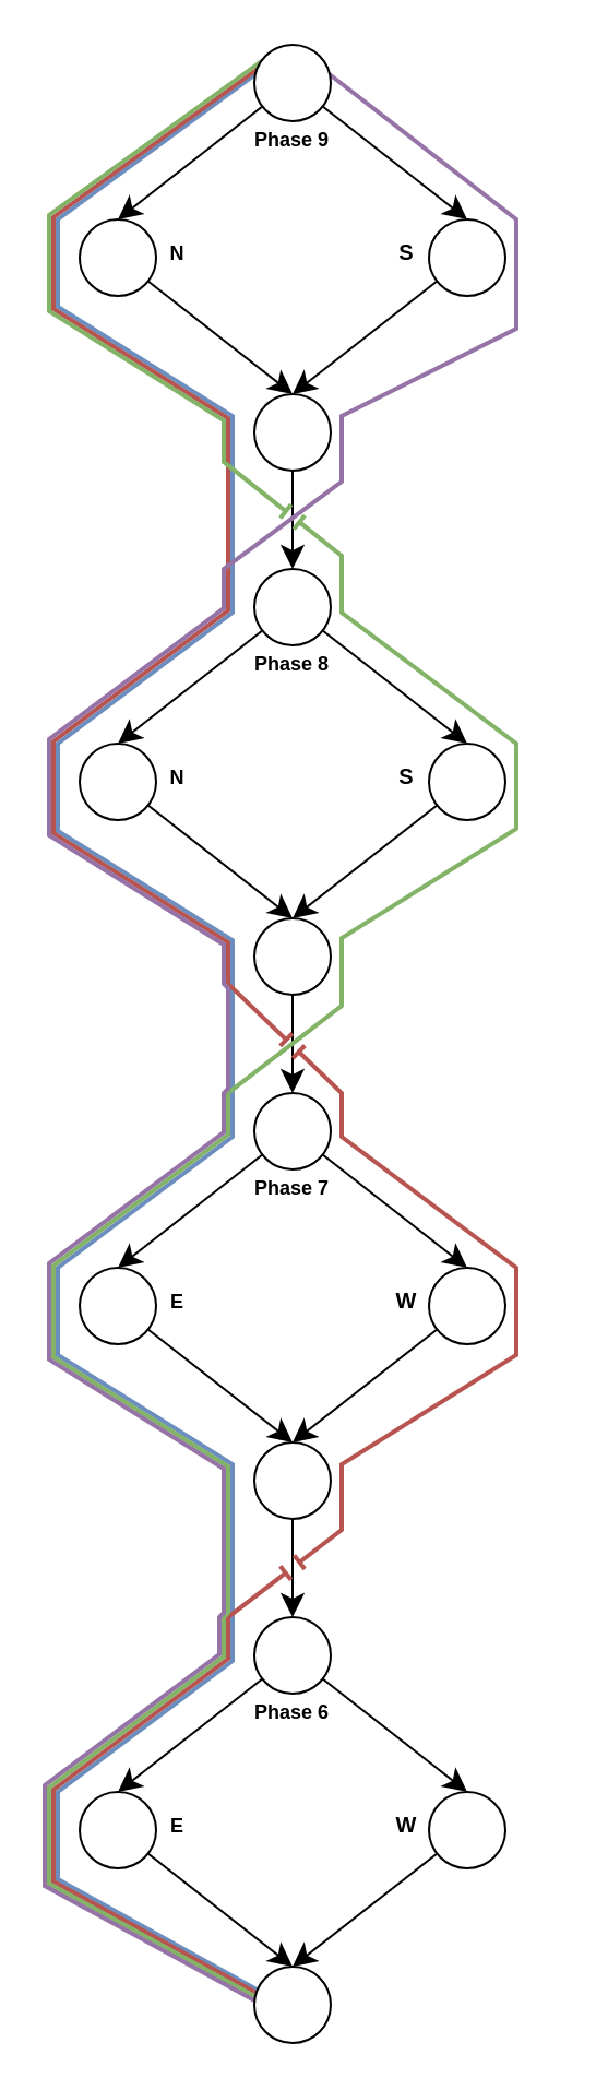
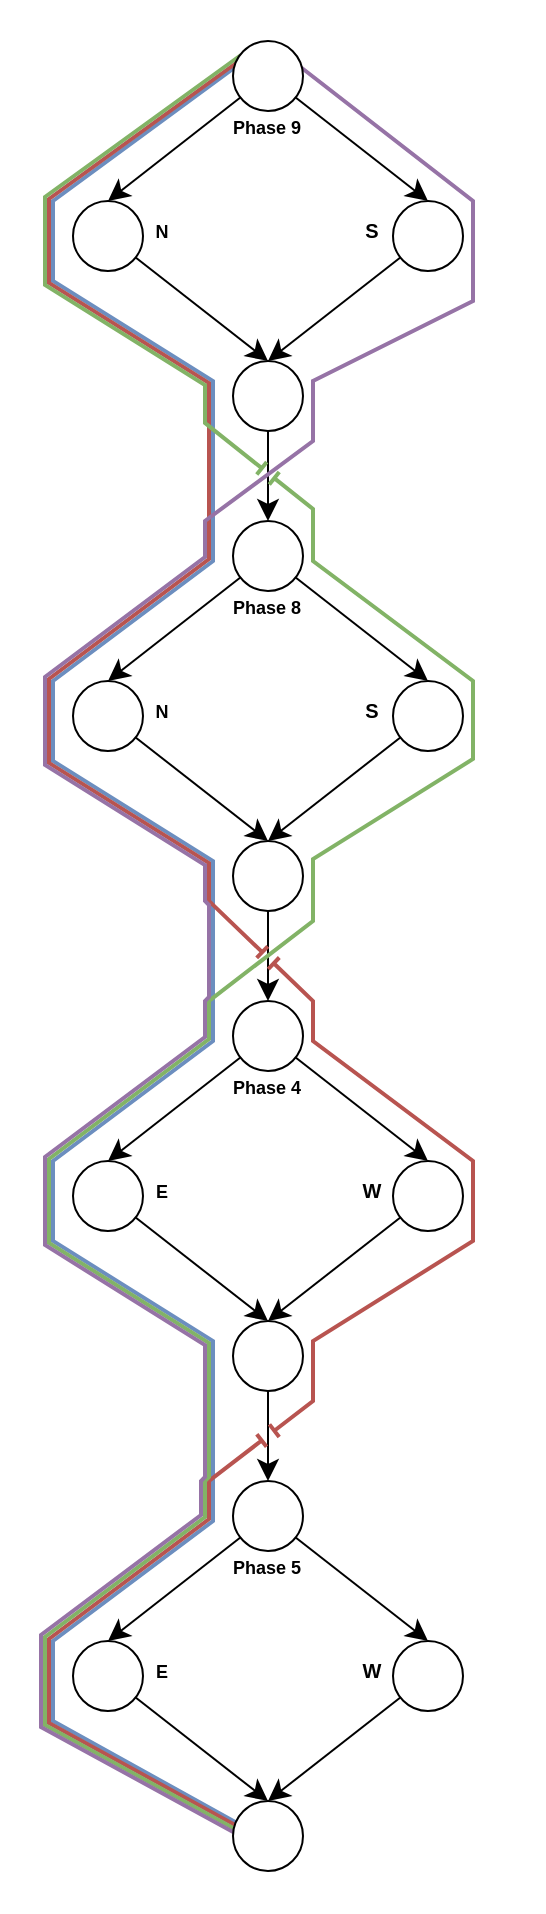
  <mxCell id="0" />
  <mxCell id="1" parent="0" />
  <mxCell id="2" style="edgeStyle=none;rounded=0;orthogonalLoop=1;jettySize=auto;html=1;exitX=1;exitY=0.5;exitDx=0;exitDy=0;exitPerimeter=0;entryX=0;entryY=0.5;entryDx=0;entryDy=0;entryPerimeter=0;fontSize=12;startSize=8;endSize=8;" edge="1" parent="1" source="13" target="26"><mxGeometry relative="1" as="geometry" /></mxCell>
  <mxCell id="3" value="" style="group;fontSize=16;" parent="1" vertex="1" connectable="0"><mxGeometry x="36" y="90" width="55" height="45" as="geometry" /></mxCell>
  <mxCell id="4" value="&lt;b style=&quot;font-size: 9px;&quot;&gt;N&lt;/b&gt;" style="text;html=1;strokeColor=none;fillColor=none;align=center;verticalAlign=middle;whiteSpace=wrap;rounded=0;fontSize=16;container=0;points=[];" parent="3" vertex="1"><mxGeometry x="35" y="17.5" width="20" height="10" as="geometry" /></mxCell>
  <mxCell id="5" value="" style="ellipse;whiteSpace=wrap;html=1;aspect=fixed;fontSize=16;direction=south;points=[[0,0.5,0,0,0],[0.5,0,0,0,0],[0.5,1,0,0,0],[1,0.5,0,0,0]];" parent="3" vertex="1"><mxGeometry y="10" width="35" height="35" as="geometry" /></mxCell>
  <mxCell id="6" style="edgeStyle=none;curved=1;rounded=0;orthogonalLoop=1;jettySize=auto;html=1;entryX=0;entryY=0.5;entryDx=0;entryDy=0;entryPerimeter=0;fontSize=12;startSize=8;endSize=8;" edge="1" parent="1" source="60" target="5"><mxGeometry relative="1" as="geometry" /></mxCell>
  <mxCell id="7" value="" style="group;fontSize=16;" vertex="1" connectable="0" parent="1"><mxGeometry x="196" y="90" width="55" height="45" as="geometry" /></mxCell>
  <mxCell id="8" value="" style="ellipse;whiteSpace=wrap;html=1;aspect=fixed;fontSize=16;direction=south;points=[[0,0.5,0,0,0],[0.5,0,0,0,0],[0.5,1,0,0,0],[1,0.5,0,0,0]];" vertex="1" parent="7"><mxGeometry y="10" width="35" height="35" as="geometry" /></mxCell>
  <mxCell id="9" value="&lt;font size=&quot;1&quot;&gt;&lt;b&gt;S&lt;/b&gt;&lt;/font&gt;" style="text;html=1;strokeColor=none;fillColor=none;align=center;verticalAlign=middle;whiteSpace=wrap;rounded=0;fontSize=16;container=0;points=[];" vertex="1" parent="1"><mxGeometry x="176" y="107.5" width="20" height="10" as="geometry" /></mxCell>
  <mxCell id="10" style="edgeStyle=none;curved=1;rounded=0;orthogonalLoop=1;jettySize=auto;html=1;entryX=0;entryY=0.5;entryDx=0;entryDy=0;entryPerimeter=0;fontSize=12;startSize=8;endSize=8;" edge="1" parent="1" source="60" target="8"><mxGeometry relative="1" as="geometry" /></mxCell>
  <mxCell id="11" style="edgeStyle=none;curved=1;rounded=0;orthogonalLoop=1;jettySize=auto;html=1;entryX=0;entryY=0.5;entryDx=0;entryDy=0;entryPerimeter=0;fontSize=12;startSize=8;endSize=8;" edge="1" parent="1" source="5" target="13"><mxGeometry relative="1" as="geometry" /></mxCell>
  <mxCell id="12" style="edgeStyle=none;curved=1;rounded=0;orthogonalLoop=1;jettySize=auto;html=1;entryX=0;entryY=0.5;entryDx=0;entryDy=0;entryPerimeter=0;fontSize=12;startSize=8;endSize=8;" edge="1" parent="1" source="8" target="13"><mxGeometry relative="1" as="geometry" /></mxCell>
  <mxCell id="13" value="" style="ellipse;whiteSpace=wrap;html=1;aspect=fixed;fontSize=16;direction=south;points=[[0,0.5,0,0,0],[0.5,0,0,0,0],[0.5,1,0,0,0],[1,0.5,0,0,0]];" vertex="1" parent="1"><mxGeometry x="116" y="180" width="35" height="35" as="geometry" /></mxCell>
  <mxCell id="14" value="" style="group;fontSize=16;" vertex="1" connectable="0" parent="1"><mxGeometry x="36" y="330" width="55" height="45" as="geometry" /></mxCell>
  <mxCell id="15" value="&lt;b style=&quot;font-size: 9px;&quot;&gt;N&lt;/b&gt;" style="text;html=1;strokeColor=none;fillColor=none;align=center;verticalAlign=middle;whiteSpace=wrap;rounded=0;fontSize=16;container=0;points=[];" vertex="1" parent="14"><mxGeometry x="35" y="17.5" width="20" height="10" as="geometry" /></mxCell>
  <mxCell id="16" value="" style="ellipse;whiteSpace=wrap;html=1;aspect=fixed;fontSize=16;direction=south;points=[[0,0.5,0,0,0],[0.5,0,0,0,0],[0.5,1,0,0,0],[1,0.5,0,0,0]];" vertex="1" parent="14"><mxGeometry y="10" width="35" height="35" as="geometry" /></mxCell>
  <mxCell id="17" style="edgeStyle=none;curved=1;rounded=0;orthogonalLoop=1;jettySize=auto;html=1;entryX=0;entryY=0.5;entryDx=0;entryDy=0;entryPerimeter=0;fontSize=12;startSize=8;endSize=8;" edge="1" parent="1" source="26" target="16"><mxGeometry relative="1" as="geometry" /></mxCell>
  <mxCell id="18" value="" style="group;fontSize=16;" vertex="1" connectable="0" parent="1"><mxGeometry x="196" y="330" width="55" height="45" as="geometry" /></mxCell>
  <mxCell id="19" value="" style="ellipse;whiteSpace=wrap;html=1;aspect=fixed;fontSize=16;direction=south;points=[[0,0.5,0,0,0],[0.5,0,0,0,0],[0.5,1,0,0,0],[1,0.5,0,0,0]];" vertex="1" parent="18"><mxGeometry y="10" width="35" height="35" as="geometry" /></mxCell>
  <mxCell id="20" value="&lt;font size=&quot;1&quot;&gt;&lt;b&gt;S&lt;/b&gt;&lt;/font&gt;" style="text;html=1;strokeColor=none;fillColor=none;align=center;verticalAlign=middle;whiteSpace=wrap;rounded=0;fontSize=16;container=0;points=[];" vertex="1" parent="1"><mxGeometry x="176" y="347.5" width="20" height="10" as="geometry" /></mxCell>
  <mxCell id="21" style="edgeStyle=none;curved=1;rounded=0;orthogonalLoop=1;jettySize=auto;html=1;entryX=0;entryY=0.5;entryDx=0;entryDy=0;entryPerimeter=0;fontSize=12;startSize=8;endSize=8;" edge="1" parent="1" source="26" target="19"><mxGeometry relative="1" as="geometry" /></mxCell>
  <mxCell id="22" style="edgeStyle=none;curved=1;rounded=0;orthogonalLoop=1;jettySize=auto;html=1;entryX=0;entryY=0.5;entryDx=0;entryDy=0;entryPerimeter=0;fontSize=12;startSize=8;endSize=8;" edge="1" parent="1" source="16" target="24"><mxGeometry relative="1" as="geometry" /></mxCell>
  <mxCell id="23" style="edgeStyle=none;curved=1;rounded=0;orthogonalLoop=1;jettySize=auto;html=1;entryX=0;entryY=0.5;entryDx=0;entryDy=0;entryPerimeter=0;fontSize=12;startSize=8;endSize=8;" edge="1" parent="1" source="19" target="24"><mxGeometry relative="1" as="geometry" /></mxCell>
  <mxCell id="24" value="" style="ellipse;whiteSpace=wrap;html=1;aspect=fixed;fontSize=16;direction=south;points=[[0,0.5,0,0,0],[0.5,0,0,0,0],[0.5,1,0,0,0],[1,0.5,0,0,0]];" vertex="1" parent="1"><mxGeometry x="116" y="420" width="35" height="35" as="geometry" /></mxCell>
  <mxCell id="25" value="&lt;b style=&quot;font-size: 9px;&quot;&gt;Phase 8&lt;/b&gt;" style="text;html=1;strokeColor=none;fillColor=none;align=center;verticalAlign=middle;whiteSpace=wrap;rounded=0;fontSize=16;container=0;points=[];" vertex="1" parent="1"><mxGeometry x="112.25" y="290" width="42.5" height="21.25" as="geometry" /></mxCell>
  <mxCell id="26" value="" style="ellipse;whiteSpace=wrap;html=1;aspect=fixed;fontSize=16;direction=south;points=[[0,0.5,0,0,0],[0.5,0,0,0,0],[0.5,1,0,0,0],[1,0.5,0,0,0]];" vertex="1" parent="1"><mxGeometry x="116" y="260" width="35" height="35" as="geometry" /></mxCell>
  <mxCell id="27" value="" style="group;fontSize=16;" vertex="1" connectable="0" parent="1"><mxGeometry x="36" y="570" width="55" height="45" as="geometry" /></mxCell>
  <mxCell id="28" value="&lt;b style=&quot;font-size: 9px;&quot;&gt;E&lt;/b&gt;" style="text;html=1;strokeColor=none;fillColor=none;align=center;verticalAlign=middle;whiteSpace=wrap;rounded=0;fontSize=16;container=0;points=[];" vertex="1" parent="27"><mxGeometry x="35" y="17.5" width="20" height="10" as="geometry" /></mxCell>
  <mxCell id="29" value="" style="ellipse;whiteSpace=wrap;html=1;aspect=fixed;fontSize=16;direction=south;points=[[0,0.5,0,0,0],[0.5,0,0,0,0],[0.5,1,0,0,0],[1,0.5,0,0,0]];" vertex="1" parent="27"><mxGeometry y="10" width="35" height="35" as="geometry" /></mxCell>
  <mxCell id="30" style="edgeStyle=none;curved=1;rounded=0;orthogonalLoop=1;jettySize=auto;html=1;entryX=0;entryY=0.5;entryDx=0;entryDy=0;entryPerimeter=0;fontSize=12;startSize=8;endSize=8;" edge="1" parent="1" source="39" target="29"><mxGeometry relative="1" as="geometry" /></mxCell>
  <mxCell id="31" value="" style="group;fontSize=16;" vertex="1" connectable="0" parent="1"><mxGeometry x="196" y="570" width="55" height="45" as="geometry" /></mxCell>
  <mxCell id="32" value="" style="ellipse;whiteSpace=wrap;html=1;aspect=fixed;fontSize=16;direction=south;points=[[0,0.5,0,0,0],[0.5,0,0,0,0],[0.5,1,0,0,0],[1,0.5,0,0,0]];" vertex="1" parent="31"><mxGeometry y="10" width="35" height="35" as="geometry" /></mxCell>
  <mxCell id="33" value="&lt;font size=&quot;1&quot;&gt;&lt;b&gt;W&lt;/b&gt;&lt;/font&gt;" style="text;html=1;strokeColor=none;fillColor=none;align=center;verticalAlign=middle;whiteSpace=wrap;rounded=0;fontSize=16;container=0;points=[];" vertex="1" parent="1"><mxGeometry x="176" y="587.5" width="20" height="10" as="geometry" /></mxCell>
  <mxCell id="34" style="edgeStyle=none;curved=1;rounded=0;orthogonalLoop=1;jettySize=auto;html=1;entryX=0;entryY=0.5;entryDx=0;entryDy=0;entryPerimeter=0;fontSize=12;startSize=8;endSize=8;" edge="1" parent="1" source="39" target="32"><mxGeometry relative="1" as="geometry" /></mxCell>
  <mxCell id="35" style="edgeStyle=none;curved=1;rounded=0;orthogonalLoop=1;jettySize=auto;html=1;entryX=0;entryY=0.5;entryDx=0;entryDy=0;entryPerimeter=0;fontSize=12;startSize=8;endSize=8;" edge="1" parent="1" source="29" target="37"><mxGeometry relative="1" as="geometry" /></mxCell>
  <mxCell id="36" style="edgeStyle=none;curved=1;rounded=0;orthogonalLoop=1;jettySize=auto;html=1;entryX=0;entryY=0.5;entryDx=0;entryDy=0;entryPerimeter=0;fontSize=12;startSize=8;endSize=8;" edge="1" parent="1" source="32" target="37"><mxGeometry relative="1" as="geometry" /></mxCell>
  <mxCell id="37" value="" style="ellipse;whiteSpace=wrap;html=1;aspect=fixed;fontSize=16;direction=south;points=[[0,0.5,0,0,0],[0.5,0,0,0,0],[0.5,1,0,0,0],[1,0.5,0,0,0]];" vertex="1" parent="1"><mxGeometry x="116" y="660" width="35" height="35" as="geometry" /></mxCell>
- <mxCell id="38" value="&lt;b style=&quot;font-size: 9px;&quot;&gt;Phase 7&lt;/b&gt;" style="text;html=1;strokeColor=none;fillColor=none;align=center;verticalAlign=middle;whiteSpace=wrap;rounded=0;fontSize=16;container=0;points=[];" vertex="1" parent="1"><mxGeometry x="112.25" y="530" width="42.5" height="21.25" as="geometry" /></mxCell>
+ <mxCell id="38" value="&lt;b style=&quot;font-size: 9px;&quot;&gt;Phase 4&lt;/b&gt;" style="text;html=1;strokeColor=none;fillColor=none;align=center;verticalAlign=middle;whiteSpace=wrap;rounded=0;fontSize=16;container=0;points=[];" vertex="1" parent="1"><mxGeometry x="112.25" y="530" width="42.5" height="21.25" as="geometry" /></mxCell>
  <mxCell id="39" value="" style="ellipse;whiteSpace=wrap;html=1;aspect=fixed;fontSize=16;direction=south;points=[[0,0.5,0,0,0],[0.5,0,0,0,0],[0.5,1,0,0,0],[1,0.5,0,0,0]];" vertex="1" parent="1"><mxGeometry x="116" y="500" width="35" height="35" as="geometry" /></mxCell>
  <mxCell id="40" value="" style="group;fontSize=16;" vertex="1" connectable="0" parent="1"><mxGeometry x="36" y="810" width="55" height="45" as="geometry" /></mxCell>
  <mxCell id="41" value="&lt;b style=&quot;font-size: 9px;&quot;&gt;E&lt;/b&gt;" style="text;html=1;strokeColor=none;fillColor=none;align=center;verticalAlign=middle;whiteSpace=wrap;rounded=0;fontSize=16;container=0;points=[];" vertex="1" parent="40"><mxGeometry x="35" y="17.5" width="20" height="10" as="geometry" /></mxCell>
  <mxCell id="42" value="" style="ellipse;whiteSpace=wrap;html=1;aspect=fixed;fontSize=16;direction=south;points=[[0,0.5,0,0,0],[0.5,0,0,0,0],[0.5,1,0,0,0],[1,0.5,0,0,0]];" vertex="1" parent="40"><mxGeometry y="10" width="35" height="35" as="geometry" /></mxCell>
  <mxCell id="43" style="edgeStyle=none;curved=1;rounded=0;orthogonalLoop=1;jettySize=auto;html=1;entryX=0;entryY=0.5;entryDx=0;entryDy=0;entryPerimeter=0;fontSize=12;startSize=8;endSize=8;" edge="1" parent="1" source="51" target="42"><mxGeometry relative="1" as="geometry" /></mxCell>
  <mxCell id="44" value="" style="group;fontSize=16;" vertex="1" connectable="0" parent="1"><mxGeometry x="196" y="810" width="55" height="45" as="geometry" /></mxCell>
  <mxCell id="45" value="" style="ellipse;whiteSpace=wrap;html=1;aspect=fixed;fontSize=16;direction=south;points=[[0,0.5,0,0,0],[0.5,0,0,0,0],[0.5,1,0,0,0],[1,0.5,0,0,0]];" vertex="1" parent="44"><mxGeometry y="10" width="35" height="35" as="geometry" /></mxCell>
  <mxCell id="46" value="&lt;font size=&quot;1&quot;&gt;&lt;b&gt;W&lt;/b&gt;&lt;/font&gt;" style="text;html=1;strokeColor=none;fillColor=none;align=center;verticalAlign=middle;whiteSpace=wrap;rounded=0;fontSize=16;container=0;points=[];" vertex="1" parent="1"><mxGeometry x="176" y="827.5" width="20" height="10" as="geometry" /></mxCell>
  <mxCell id="47" style="edgeStyle=none;curved=1;rounded=0;orthogonalLoop=1;jettySize=auto;html=1;entryX=0;entryY=0.5;entryDx=0;entryDy=0;entryPerimeter=0;fontSize=12;startSize=8;endSize=8;" edge="1" parent="1" source="51" target="45"><mxGeometry relative="1" as="geometry" /></mxCell>
  <mxCell id="48" style="edgeStyle=none;curved=1;rounded=0;orthogonalLoop=1;jettySize=auto;html=1;entryX=0;entryY=0.5;entryDx=0;entryDy=0;entryPerimeter=0;fontSize=12;startSize=8;endSize=8;" edge="1" parent="1" source="42" target="59"><mxGeometry relative="1" as="geometry" /></mxCell>
  <mxCell id="49" style="edgeStyle=none;curved=1;rounded=0;orthogonalLoop=1;jettySize=auto;html=1;entryX=0;entryY=0.5;entryDx=0;entryDy=0;entryPerimeter=0;fontSize=12;startSize=8;endSize=8;" edge="1" parent="1" source="45" target="59"><mxGeometry relative="1" as="geometry" /></mxCell>
- <mxCell id="50" value="&lt;b style=&quot;font-size: 9px;&quot;&gt;Phase 6&lt;/b&gt;" style="text;html=1;strokeColor=none;fillColor=none;align=center;verticalAlign=middle;whiteSpace=wrap;rounded=0;fontSize=16;container=0;points=[];" vertex="1" parent="1"><mxGeometry x="112.25" y="770" width="42.5" height="21.25" as="geometry" /></mxCell>
+ <mxCell id="50" value="&lt;b style=&quot;font-size: 9px;&quot;&gt;Phase 5&lt;/b&gt;" style="text;html=1;strokeColor=none;fillColor=none;align=center;verticalAlign=middle;whiteSpace=wrap;rounded=0;fontSize=16;container=0;points=[];" vertex="1" parent="1"><mxGeometry x="112.25" y="770" width="42.5" height="21.25" as="geometry" /></mxCell>
  <mxCell id="51" value="" style="ellipse;whiteSpace=wrap;html=1;aspect=fixed;fontSize=16;direction=south;points=[[0,0.5,0,0,0],[0.5,0,0,0,0],[0.5,1,0,0,0],[1,0.5,0,0,0]];" vertex="1" parent="1"><mxGeometry x="116" y="740" width="35" height="35" as="geometry" /></mxCell>
  <mxCell id="52" value="&lt;b style=&quot;font-size: 9px;&quot;&gt;Phase 9&lt;/b&gt;" style="text;html=1;strokeColor=none;fillColor=none;align=center;verticalAlign=middle;whiteSpace=wrap;rounded=0;fontSize=16;container=0;points=[];" parent="1" vertex="1"><mxGeometry x="112.25" y="50" width="42.5" height="21.25" as="geometry" /></mxCell>
  <mxCell id="53" value="" style="endArrow=none;html=1;rounded=0;fontSize=12;startSize=8;endSize=8;fillColor=#dae8fc;strokeColor=#6c8ebf;exitX=0.307;exitY=0.956;exitDx=0;exitDy=0;exitPerimeter=0;strokeWidth=2;" edge="1" parent="1" source="59"><mxGeometry width="50" height="50" relative="1" as="geometry"><mxPoint x="66" y="91" as="sourcePoint" /><mxPoint x="120" y="31" as="targetPoint" /><Array as="points"><mxPoint x="26" y="860" /><mxPoint x="26" y="820" /><mxPoint x="106" y="760" /><mxPoint x="106" y="670" /><mxPoint x="26" y="620" /><mxPoint x="26" y="580" /><mxPoint x="106" y="520" /><mxPoint x="106" y="430" /><mxPoint x="26" y="380" /><mxPoint x="26" y="340" /><mxPoint x="106" y="280" /><mxPoint x="106" y="190" /><mxPoint x="26" y="140" /><mxPoint x="26" y="100" /></Array></mxGeometry></mxCell>
  <mxCell id="54" style="edgeStyle=none;rounded=0;orthogonalLoop=1;jettySize=auto;html=1;exitX=1;exitY=0.5;exitDx=0;exitDy=0;exitPerimeter=0;entryX=0;entryY=0.5;entryDx=0;entryDy=0;entryPerimeter=0;fontSize=12;startSize=8;endSize=8;" edge="1" parent="1" source="37" target="51"><mxGeometry relative="1" as="geometry" /></mxCell>
  <mxCell id="55" style="edgeStyle=none;rounded=0;orthogonalLoop=1;jettySize=auto;html=1;entryX=0;entryY=0.5;entryDx=0;entryDy=0;entryPerimeter=0;fontSize=12;startSize=8;endSize=8;" edge="1" parent="1" source="24" target="39"><mxGeometry relative="1" as="geometry" /></mxCell>
  <mxCell id="56" value="" style="endArrow=none;html=1;rounded=0;fontSize=12;startSize=8;endSize=8;fillColor=#f8cecc;strokeColor=#b85450;strokeWidth=2;jumpStyle=line;" edge="1" parent="1"><mxGeometry width="50" height="50" relative="1" as="geometry"><mxPoint x="117" y="912" as="sourcePoint" /><mxPoint x="119" y="30" as="targetPoint" /><Array as="points"><mxPoint x="24" y="861" /><mxPoint x="24" y="819" /><mxPoint x="104" y="759" /><mxPoint x="104" y="740" /><mxPoint x="156" y="700" /><mxPoint x="156" y="670" /><mxPoint x="236" y="620" /><mxPoint x="236" y="580" /><mxPoint x="156" y="520" /><mxPoint x="156" y="500" /><mxPoint x="104" y="450" /><mxPoint x="104" y="431" /><mxPoint x="24" y="381" /><mxPoint x="24" y="339" /><mxPoint x="104" y="279" /><mxPoint x="104" y="191" /><mxPoint x="24" y="141" /><mxPoint x="24" y="99" /></Array></mxGeometry></mxCell>
  <mxCell id="57" value="" style="endArrow=none;html=1;rounded=0;fontSize=12;startSize=8;endSize=8;fillColor=#d5e8d4;strokeColor=#82b366;strokeWidth=2;jumpStyle=line;" edge="1" parent="1"><mxGeometry width="50" height="50" relative="1" as="geometry"><mxPoint x="117" y="914" as="sourcePoint" /><mxPoint x="120" y="27" as="targetPoint" /><Array as="points"><mxPoint x="22" y="862" /><mxPoint x="22" y="818" /><mxPoint x="102" y="758" /><mxPoint x="102" y="740" /><mxPoint x="104" y="738" /><mxPoint x="104" y="671" /><mxPoint x="24" y="621" /><mxPoint x="24" y="579" /><mxPoint x="104" y="519" /><mxPoint x="104" y="500" /><mxPoint x="156" y="460" /><mxPoint x="156" y="429" /><mxPoint x="236" y="379" /><mxPoint x="236" y="340" /><mxPoint x="156" y="280" /><mxPoint x="156" y="254" /><mxPoint x="102" y="211" /><mxPoint x="102" y="192" /><mxPoint x="22" y="142" /><mxPoint x="22" y="98" /></Array></mxGeometry></mxCell>
  <mxCell id="58" value="" style="endArrow=none;html=1;rounded=0;fontSize=12;startSize=8;endSize=8;fillColor=#e1d5e7;strokeColor=#9673a6;strokeWidth=2;sourcePerimeterSpacing=0;targetPerimeterSpacing=0;entryX=0.361;entryY=0.049;entryDx=0;entryDy=0;entryPerimeter=0;jumpStyle=none;" edge="1" parent="1" target="60"><mxGeometry width="50" height="50" relative="1" as="geometry"><mxPoint x="117" y="916" as="sourcePoint" /><mxPoint x="123" y="26" as="targetPoint" /><Array as="points"><mxPoint x="20" y="863" /><mxPoint x="20" y="817" /><mxPoint x="100" y="757" /><mxPoint x="100" y="740" /><mxPoint x="102" y="738" /><mxPoint x="102" y="672" /><mxPoint x="22" y="622" /><mxPoint x="22" y="578" /><mxPoint x="102" y="518" /><mxPoint x="102" y="500" /><mxPoint x="104" y="498" /><mxPoint x="104" y="452" /><mxPoint x="102" y="450" /><mxPoint x="102" y="432" /><mxPoint x="22" y="382" /><mxPoint x="22" y="338" /><mxPoint x="102" y="278" /><mxPoint x="102" y="260" /><mxPoint x="156" y="220" /><mxPoint x="156" y="190" /><mxPoint x="236" y="150" /><mxPoint x="236" y="100" /></Array></mxGeometry></mxCell>
  <mxCell id="59" value="" style="ellipse;whiteSpace=wrap;html=1;aspect=fixed;fontSize=16;direction=south;points=[[0,0.5,0,0,0],[0.5,0,0,0,0],[0.5,1,0,0,0],[1,0.5,0,0,0]];" vertex="1" parent="1"><mxGeometry x="116" y="900" width="35" height="35" as="geometry" /></mxCell>
  <mxCell id="60" value="" style="ellipse;whiteSpace=wrap;html=1;aspect=fixed;fontSize=16;direction=south;points=[[0,0.5,0,0,0],[0.5,0,0,0,0],[0.5,1,0,0,0],[1,0.5,0,0,0]];" parent="1" vertex="1"><mxGeometry x="116" y="20" width="35" height="35" as="geometry" /></mxCell>
